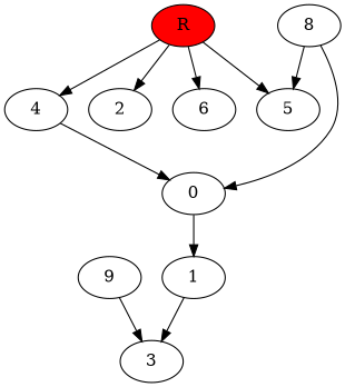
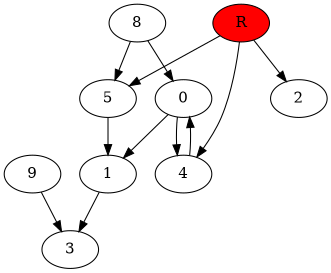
  digraph {
    1
    3
    9
    n4 [label=0]
    4
    5
    8
    R [fillcolor="#ff0000" style=filled]
    2
-   6
    1 -> 3
    9 -> 3
    n4 -> 1
+   n4 -> 4
    4 -> n4
+   5 -> 1
    8 -> n4
    8 -> 5
    R -> 4
    R -> 5
    R -> 2
-   R -> 6
  }
